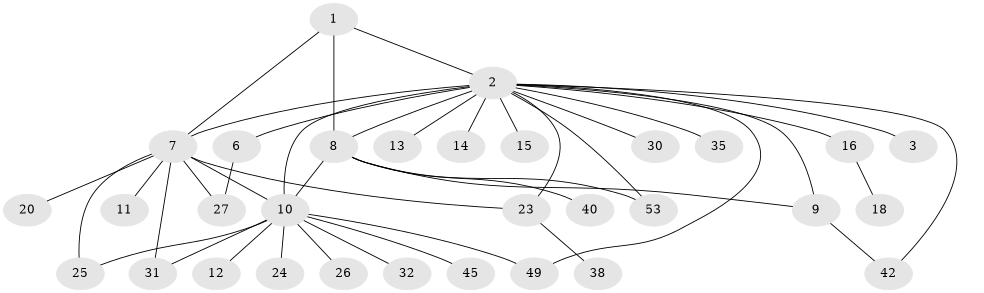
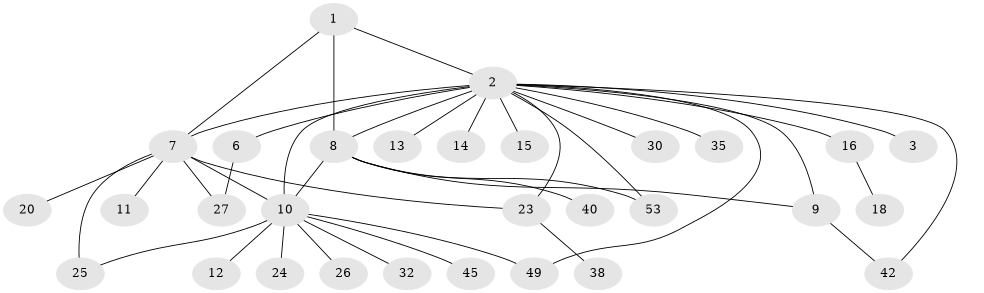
  graph {
    node [color=gray90 style=filled]
    1 [super="+51"]
    2 [super="+4+5+41+46+47"]
    7 [super="+39+36+37+34+28"]
    8 [super="+17"]
    3 [super="+29"]
    6
    9
    10 [super="+19"]
    13
    14
    15
    16 [super="+33+44"]
    23
    30
    35
    42 [super="+43"]
    49
    53 [super="+54"]
    27
    11
    20
    25
-   31
    40
    12
    24
    26
    32
    45
    18
    38
    1 -- 2
    1 -- 7
    1 -- 8
    2 -- 7
    2 -- 8 [weight=3]
    2 -- 3 [weight=2]
    2 -- 6
    2 -- 9
    2 -- 10 [weight=4]
    2 -- 13
    2 -- 14 [weight=2]
    2 -- 15
    2 -- 16
    2 -- 23 [weight=3]
    2 -- 30
    2 -- 35
    2 -- 42
    2 -- 49
    2 -- 53
    7 -- 10
    7 -- 23
    7 -- 27
    7 -- 11
    7 -- 20
    7 -- 25
-   7 -- 31
    8 -- 9
    8 -- 10
    8 -- 53
    8 -- 40
    6 -- 27
    9 -- 42
    10 -- 49
    10 -- 25
-   10 -- 31
    10 -- 12
    10 -- 24
    10 -- 26
    10 -- 32
    10 -- 45
    16 -- 18
    23 -- 38
  }
